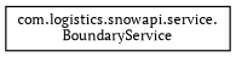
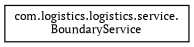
  digraph {
    rankdir=TB
    fontname="PT Serif"
-   n1 [color=black fillcolor=white fontname="PT Serif" fontsize=10 height=0.2 label="com.logistics.snowapi.service.\lBoundaryService" shape=record style=filled width=0.4]
+   n1 [color=black fillcolor=white fontname="PT Serif" fontsize=10 height=0.2 label="com.logistics.logistics.service.\lBoundaryService" shape=record style=filled width=0.4]
  }
